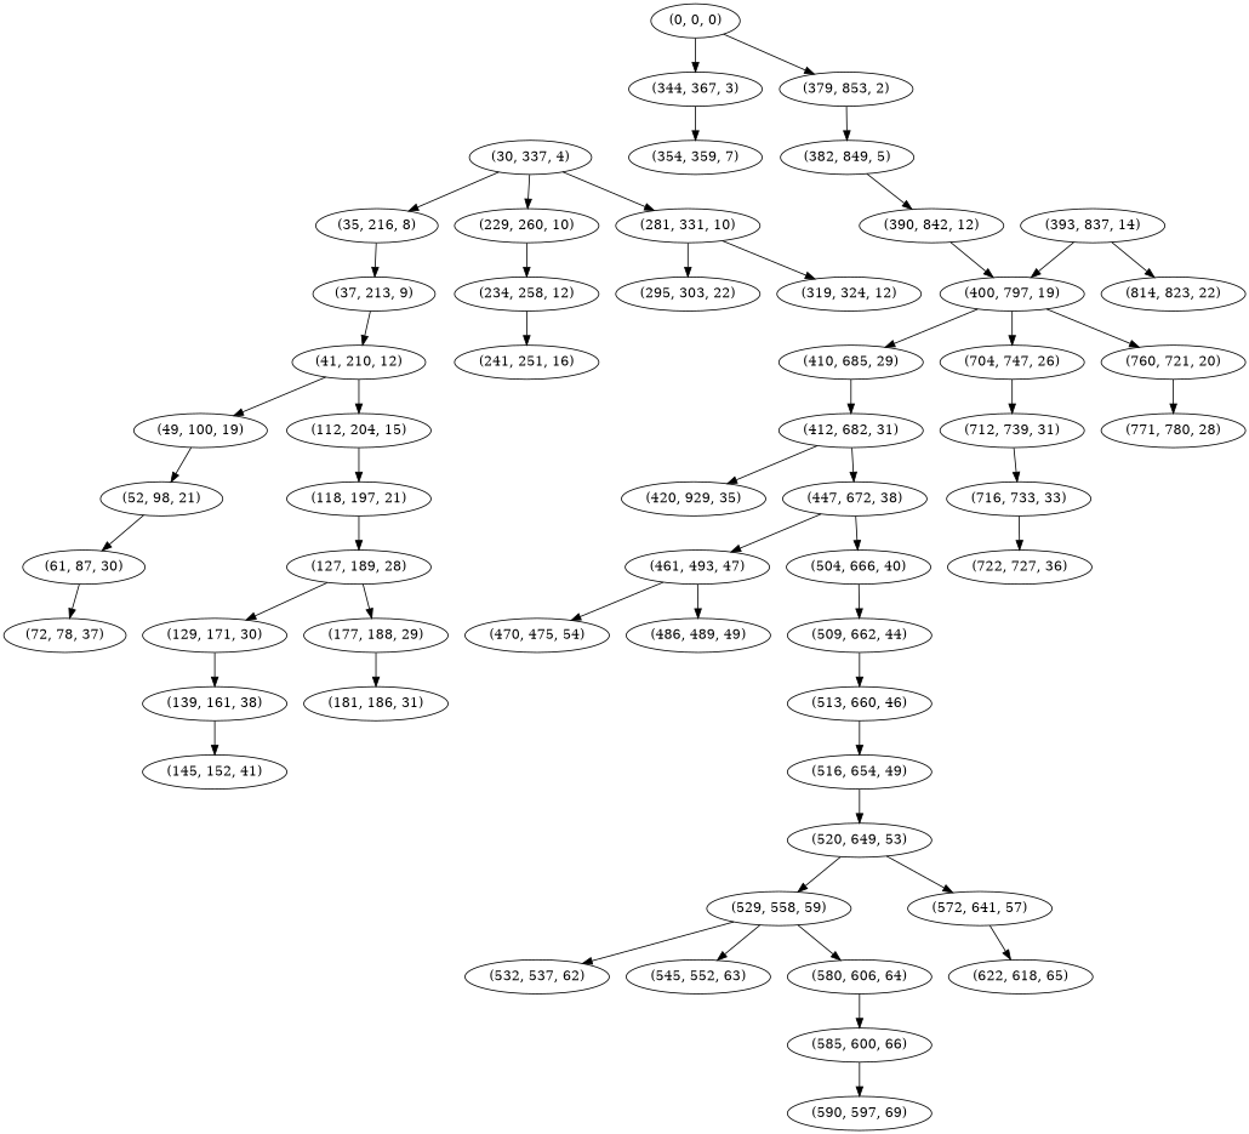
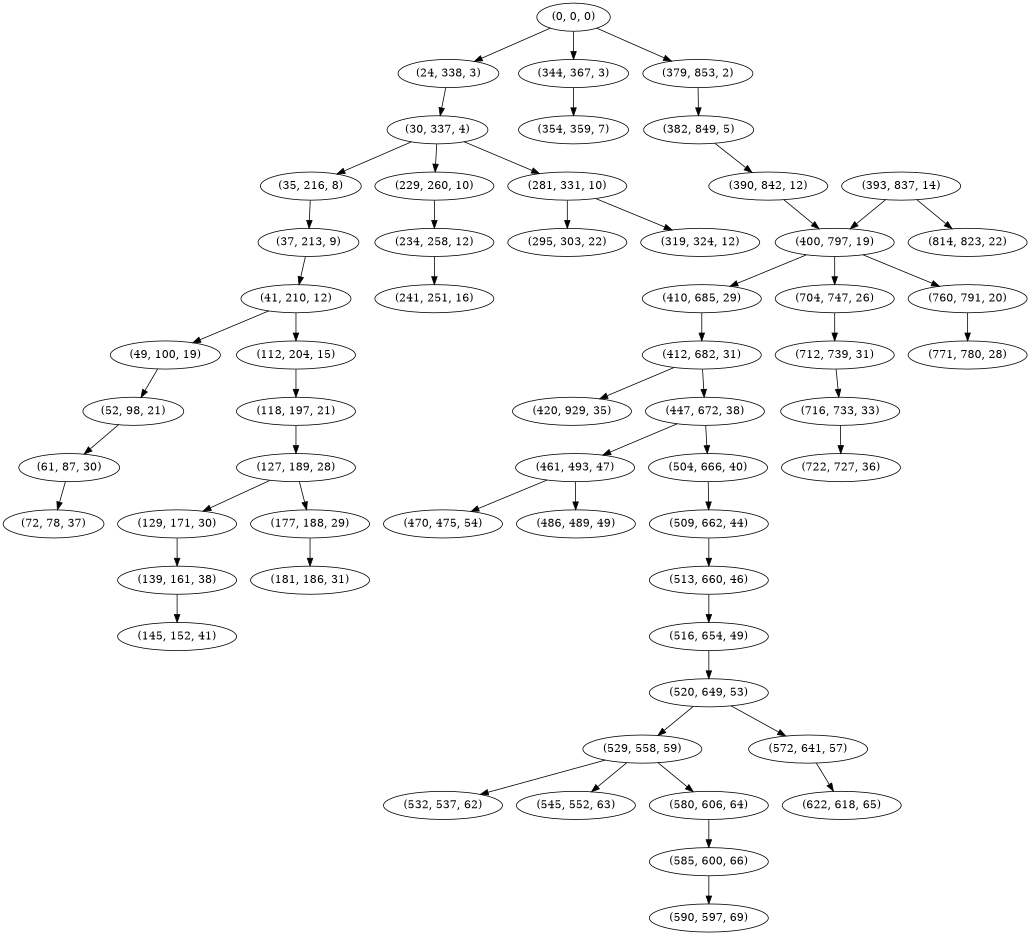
  digraph {
    fontname="DejaVu Serif"
    node [fontname="DejaVu Serif"]
    edge [fontname="DejaVu Serif"]
    "(0, 0, 0)"
+   "(24, 338, 3)"
    "(344, 367, 3)"
    "(379, 853, 2)"
    "(30, 337, 4)"
    "(354, 359, 7)"
    "(382, 849, 5)"
    "(35, 216, 8)"
    "(229, 260, 10)"
    "(281, 331, 10)"
    "(37, 213, 9)"
    "(234, 258, 12)"
    "(295, 303, 22)"
    "(319, 324, 12)"
    "(41, 210, 12)"
    "(49, 100, 19)"
    "(112, 204, 15)"
    "(52, 98, 21)"
    "(118, 197, 21)"
    "(61, 87, 30)"
    "(72, 78, 37)"
    "(127, 189, 28)"
    "(129, 171, 30)"
    "(177, 188, 29)"
    "(139, 161, 38)"
    "(181, 186, 31)"
    "(145, 152, 41)"
    "(241, 251, 16)"
    "(390, 842, 12)"
    "(400, 797, 19)"
    "(393, 837, 14)"
    "(814, 823, 22)"
    "(410, 685, 29)"
    "(704, 747, 26)"
-   "(760, 791, 20)" [label="(760, 721, 20)"]
+   "(760, 791, 20)"
    "(412, 682, 31)"
    "(712, 739, 31)"
    "(771, 780, 28)"
    n39 [label="(420, 929, 35)"]
    "(447, 672, 38)"
    "(461, 493, 47)"
    "(504, 666, 40)"
    "(470, 475, 54)"
    "(486, 489, 49)"
    "(509, 662, 44)"
    "(513, 660, 46)"
    "(516, 654, 49)"
    "(520, 649, 53)"
    "(529, 558, 59)"
    "(572, 641, 57)"
    "(532, 537, 62)"
    "(545, 552, 63)"
    "(580, 606, 64)"
    n54 [label="(622, 618, 65)"]
    "(585, 600, 66)"
    "(590, 597, 69)"
    "(716, 733, 33)"
    "(722, 727, 36)"
+   "(0, 0, 0)" -> "(24, 338, 3)"
    "(0, 0, 0)" -> "(344, 367, 3)"
    "(0, 0, 0)" -> "(379, 853, 2)"
+   "(24, 338, 3)" -> "(30, 337, 4)"
    "(344, 367, 3)" -> "(354, 359, 7)"
    "(379, 853, 2)" -> "(382, 849, 5)"
    "(30, 337, 4)" -> "(35, 216, 8)"
    "(30, 337, 4)" -> "(229, 260, 10)"
    "(30, 337, 4)" -> "(281, 331, 10)"
    "(382, 849, 5)" -> "(390, 842, 12)"
    "(35, 216, 8)" -> "(37, 213, 9)"
    "(229, 260, 10)" -> "(234, 258, 12)"
    "(281, 331, 10)" -> "(295, 303, 22)"
    "(281, 331, 10)" -> "(319, 324, 12)"
    "(37, 213, 9)" -> "(41, 210, 12)"
    "(234, 258, 12)" -> "(241, 251, 16)"
    "(41, 210, 12)" -> "(49, 100, 19)"
    "(41, 210, 12)" -> "(112, 204, 15)"
    "(49, 100, 19)" -> "(52, 98, 21)"
    "(112, 204, 15)" -> "(118, 197, 21)"
    "(52, 98, 21)" -> "(61, 87, 30)"
    "(118, 197, 21)" -> "(127, 189, 28)"
    "(61, 87, 30)" -> "(72, 78, 37)"
    "(127, 189, 28)" -> "(129, 171, 30)"
    "(127, 189, 28)" -> "(177, 188, 29)"
    "(129, 171, 30)" -> "(139, 161, 38)"
    "(177, 188, 29)" -> "(181, 186, 31)"
    "(139, 161, 38)" -> "(145, 152, 41)"
    "(390, 842, 12)" -> "(400, 797, 19)"
    "(400, 797, 19)" -> "(410, 685, 29)"
    "(400, 797, 19)" -> "(704, 747, 26)"
    "(400, 797, 19)" -> "(760, 791, 20)"
    "(393, 837, 14)" -> "(400, 797, 19)"
    "(393, 837, 14)" -> "(814, 823, 22)"
    "(410, 685, 29)" -> "(412, 682, 31)"
    "(704, 747, 26)" -> "(712, 739, 31)"
    "(760, 791, 20)" -> "(771, 780, 28)"
    "(412, 682, 31)" -> n39
    "(412, 682, 31)" -> "(447, 672, 38)"
    "(712, 739, 31)" -> "(716, 733, 33)"
    "(447, 672, 38)" -> "(461, 493, 47)"
    "(447, 672, 38)" -> "(504, 666, 40)"
    "(461, 493, 47)" -> "(470, 475, 54)"
    "(461, 493, 47)" -> "(486, 489, 49)"
    "(504, 666, 40)" -> "(509, 662, 44)"
    "(509, 662, 44)" -> "(513, 660, 46)"
    "(513, 660, 46)" -> "(516, 654, 49)"
    "(516, 654, 49)" -> "(520, 649, 53)"
    "(520, 649, 53)" -> "(529, 558, 59)"
    "(520, 649, 53)" -> "(572, 641, 57)"
    "(529, 558, 59)" -> "(532, 537, 62)"
    "(529, 558, 59)" -> "(545, 552, 63)"
    "(529, 558, 59)" -> "(580, 606, 64)"
    "(572, 641, 57)" -> n54
    "(580, 606, 64)" -> "(585, 600, 66)"
    "(585, 600, 66)" -> "(590, 597, 69)"
    "(716, 733, 33)" -> "(722, 727, 36)"
  }
